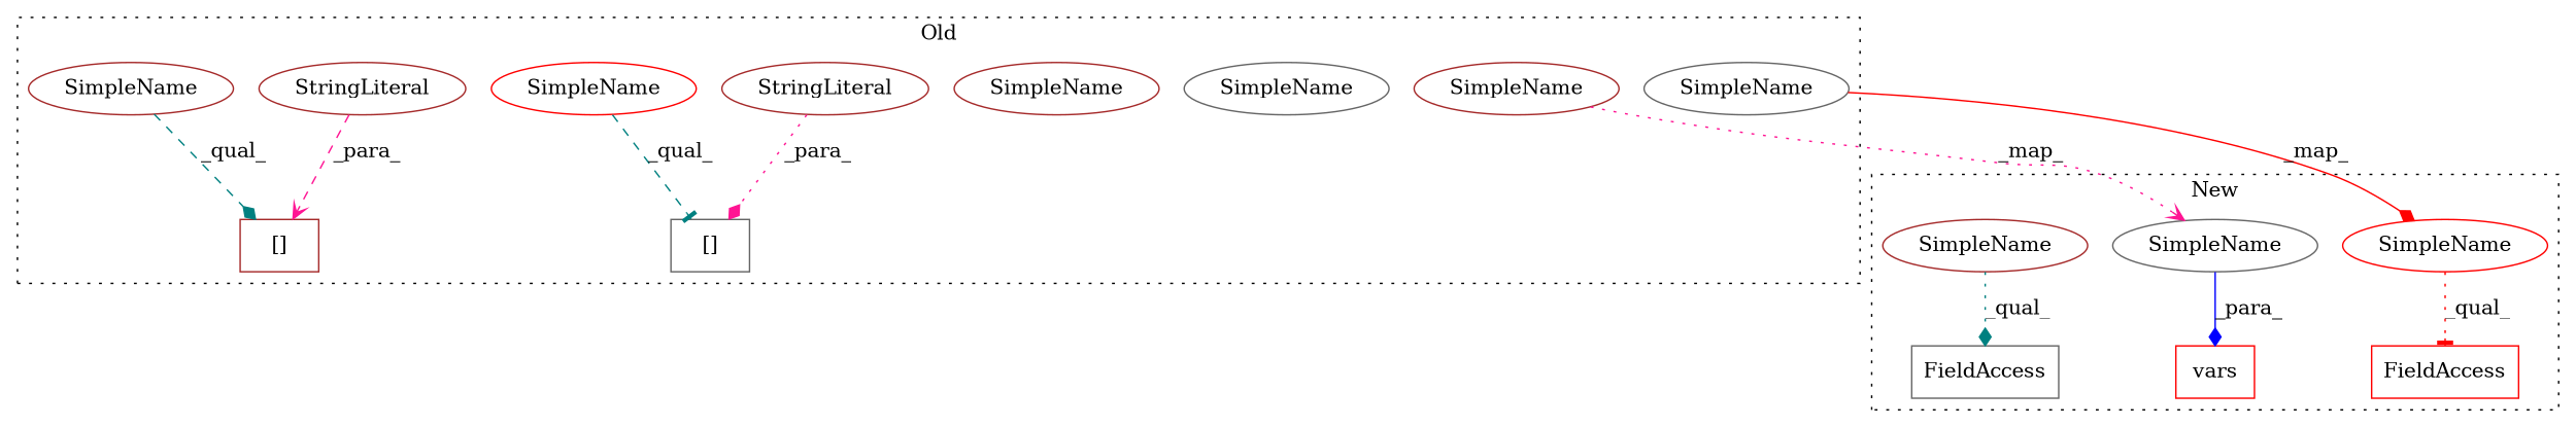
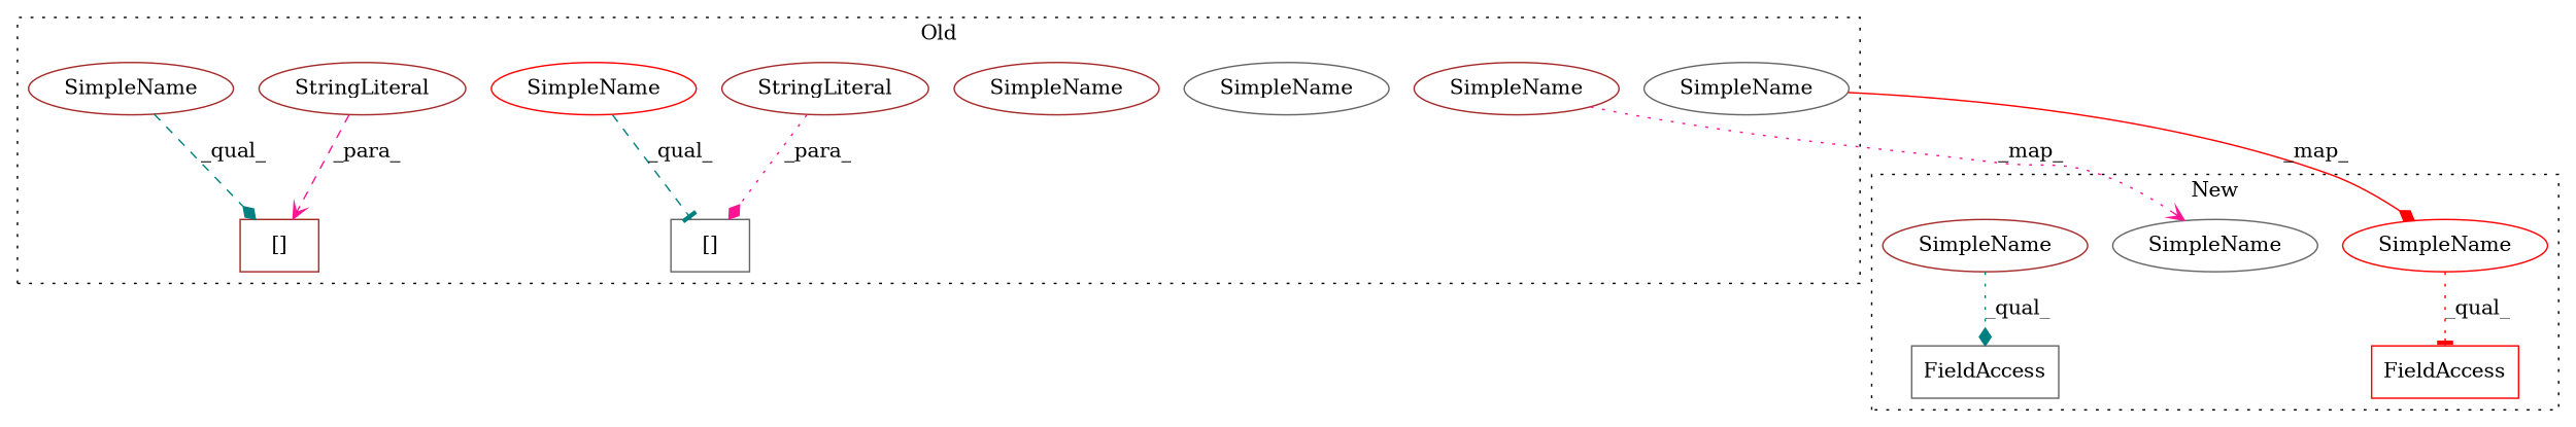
  digraph {
    node [a=42 l=5 s=21542 shape=ellipse color=brown]
    edge [color=deeppink style=dotted arrowhead=diamond]
    n1 [a=2 l="6,1" label="[]" s="21451,21462" shape=box]
    n2 [a=45 label=StringLiteral s=21457]
    n3 [a=2 l="6,1" label="[]" s="21542,21553" shape=box color=gray40]
    n4 [a=45 label=StringLiteral s=21548]
    n5 [label=SimpleName color=gray40]
    n6 [label=SimpleName s=21451]
    n7 [label=SimpleName s=21040]
    n8 [label=SimpleName s=21620 color=gray40]
    n9 [label=SimpleName color=red]
    n10 [label=SimpleName s=21451]
-   n11 [a=32 l="5,1" label=vars s="21149,21158" shape=box color=red]
    n12 [a=22 l=9 label=FieldAccess s=24224 shape=box color=gray40]
    n13 [a=22 l=8 label=FieldAccess s=21725 shape=box color=red]
    n14 [l=4 label=SimpleName s=21725 color=red]
    n15 [l=4 label=SimpleName s=21154 color=gray40]
    n16 [l=4 label=SimpleName s=24224]
    subgraph cluster_1 {
      label=Old
      style=dotted
      n1
      n2
      n3
      n4
      n5
      n6
      n7
      n8
      n9
      n10
    }
    subgraph cluster_2 {
      label=New
      style=dotted
-     n11
      n12
      n13
      n14
      n15
      n16
    }
    n2 -> n1 [label=_para_ style=dashed arrowhead=vee]
    n4 -> n3 [label=_para_]
    n7 -> n15 [label=_map_ arrowhead=vee]
    n8 -> n14 [label=_map_ color=red style=solid]
    n9 -> n3 [label=_qual_ color=teal style=dashed arrowhead=tee]
    n10 -> n1 [label=_qual_ color=teal style=dashed]
    n14 -> n13 [label=_qual_ color=red arrowhead=tee]
-   n15 -> n11 [label=_para_ color=blue style=solid]
    n16 -> n12 [label=_qual_ color=teal]
  }
